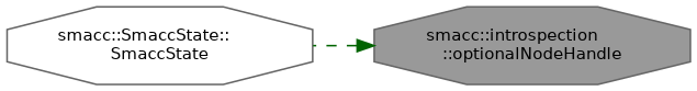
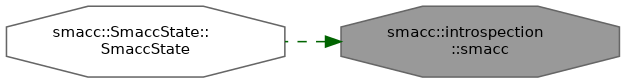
  digraph {
    rankdir=RL
    node [fontname=Helvetica fontsize=10 shape=octagon style=filled]
-   n1 [color=gray40 fillcolor=grey60 fontcolor=black height=0.2 label="smacc::introspection\l::optionalNodeHandle" width=0.4]
+   n1 [color=gray40 fillcolor=grey60 fontcolor=black height=0.2 label="smacc::introspection\l::smacc" width=0.4]
    n2 [color=grey40 fillcolor=white height=0.2 label="smacc::SmaccState::\lSmaccState" width=0.4]
    n1 -> n2 [color=darkgreen dir=back fontname=Helvetica fontsize=10 labelfontname=Helvetica labelfontsize=10 style=dashed]
  }
